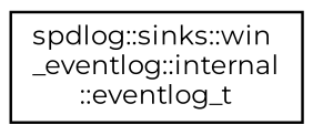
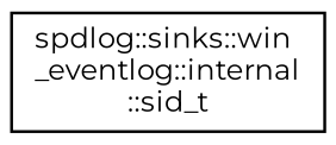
  digraph {
    rankdir=LR
    fontname=Montserrat
-   n1 [color=black fillcolor=white fontname=Montserrat fontsize=10 height=0.2 label="spdlog::sinks::win\l_eventlog::internal\l::eventlog_t" shape=record style=filled width=0.4]
+   n1 [color=black fillcolor=white fontname=Montserrat fontsize=10 height=0.2 label="spdlog::sinks::win\l_eventlog::internal\l::sid_t" shape=record style=filled width=0.4]
  }
